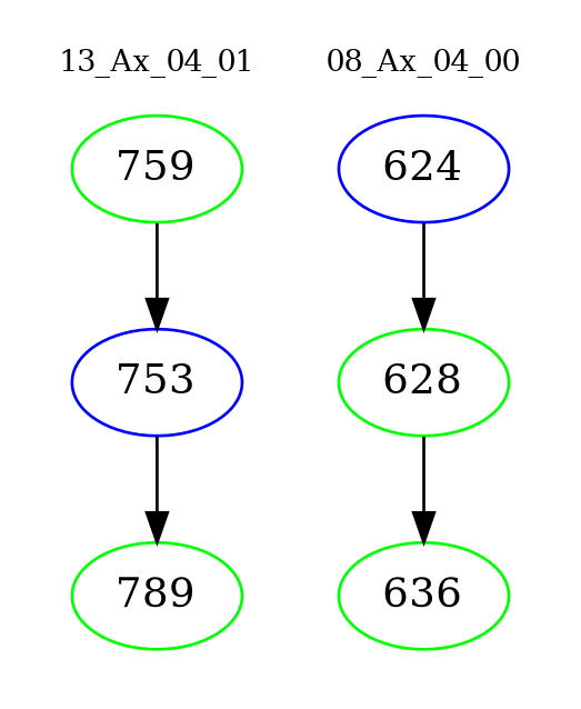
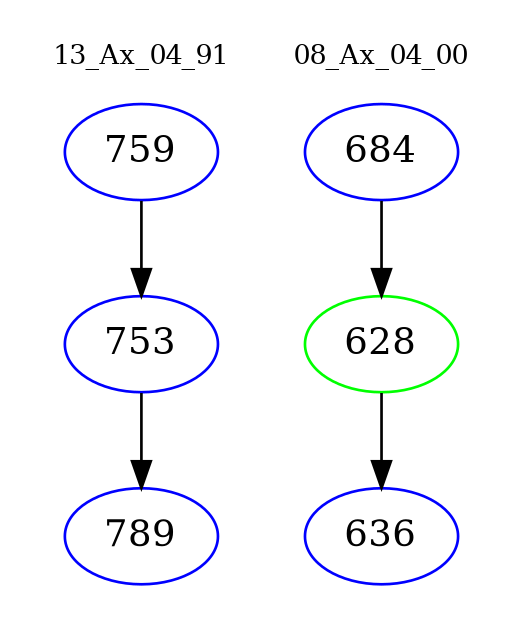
  digraph {
    node [color=blue]
    edge [color=black]
-   n1 [color=green label=759]
+   n1 [label=759]
    n2 [label=753]
-   n3 [color=green label=789]
-   n4 [label=624]
+   n3 [label=789]
+   n4 [label=684]
    n5 [color=green label=628]
-   n6 [color=green label=636]
+   n6 [label=636]
    subgraph cluster_1 {
      color=white
      fontsize=10
-     label="13_Ax_04_01"
+     label="13_Ax_04_91"
      n1
      n2
      n3
    }
    subgraph cluster_2 {
      color=white
      fontsize=10
      label="08_Ax_04_00"
      n4
      n5
      n6
    }
    n1 -> n2
    n2 -> n3
    n4 -> n5
    n5 -> n6
  }
